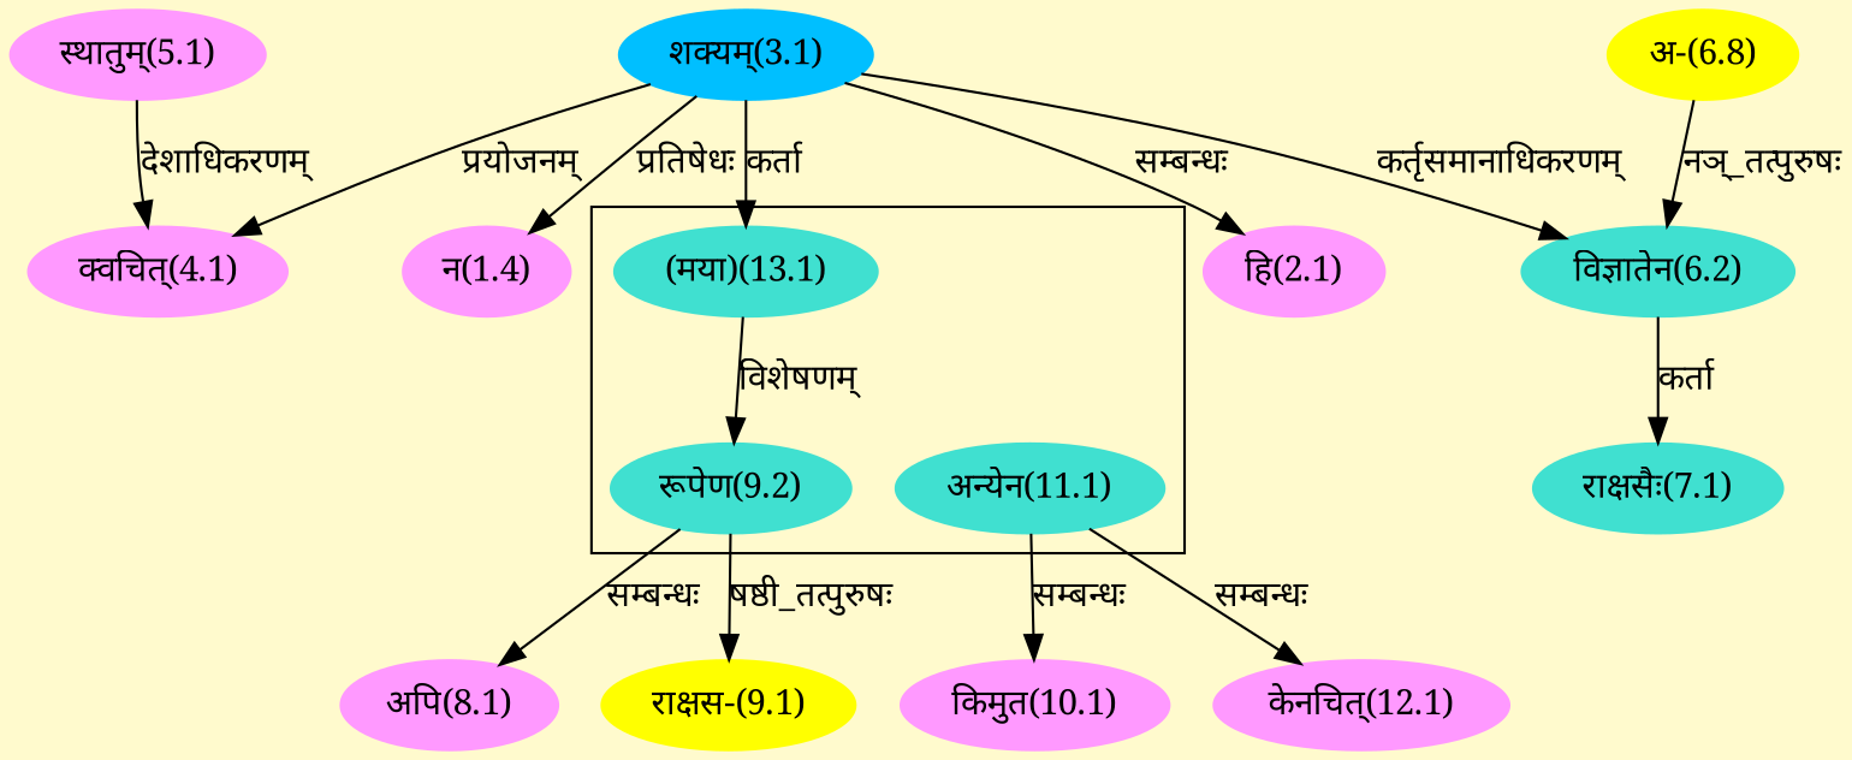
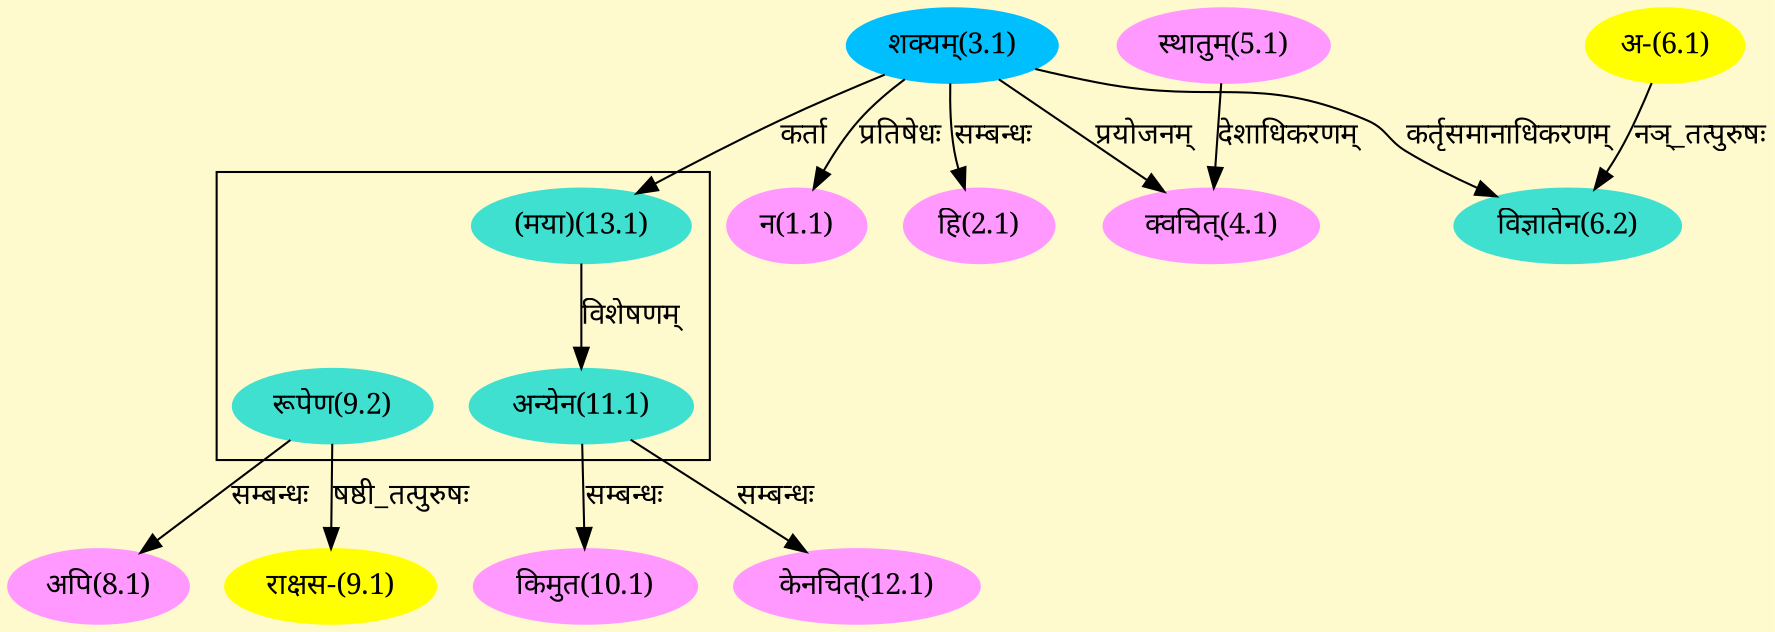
  digraph {
    bgcolor=lemonchiffon1
    compound=true
    fontname="Noto Serif"
    rankdir=BT
    node [color="#FF99FF" fontname="Noto Serif" style=filled]
    edge [dir=back fontname="Noto Serif"]
    n1 [color="#40E0D0" label="रूपेण(9.2)"]
    n2 [color="#40E0D0" label="(मया)(13.1)"]
    n3 [color="#40E0D0" label="अन्येन(11.1)"]
    n4 [color="#00BFFF" label="शक्यम्(3.1)"]
-   n5 [label="न(1.4)"]
+   n5 [label="न(1.1)"]
    n6 [label="हि(2.1)"]
    n7 [label="क्वचित्(4.1)"]
    n8 [label="स्थातुम्(5.1)"]
-   n9 [color="#FFFF00" label="अ-(6.8)"]
+   n9 [color="#FFFF00" label="अ-(6.1)"]
    n10 [color="#40E0D0" label="विज्ञातेन(6.2)"]
-   n11 [color="#40E0D0" label="राक्षसैः(7.1)"]
    n12 [label="अपि(8.1)"]
    n13 [color="#FFFF00" label="राक्षस-(9.1)"]
    n14 [label="किमुत(10.1)"]
    n15 [label="केनचित्(12.1)"]
    subgraph cluster_1 {
      n1
      n2
      n3
    }
-   n1 -> n2 [label="विशेषणम्"]
+   n3 -> n2 [label="विशेषणम्"]
    n2 -> n4 [label="कर्ता"]
    n5 -> n4 [label="प्रतिषेधः"]
    n6 -> n4 [label="सम्बन्धः"]
    n7 -> n4 [label="प्रयोजनम्"]
    n7 -> n8 [label="देशाधिकरणम्"]
    n10 -> n4 [label="कर्तृसमानाधिकरणम्"]
    n10 -> n9 [label="नञ्_तत्पुरुषः"]
-   n11 -> n10 [label="कर्ता"]
    n12 -> n1 [label="सम्बन्धः"]
    n13 -> n1 [label="षष्ठी_तत्पुरुषः"]
    n14 -> n3 [label="सम्बन्धः"]
    n15 -> n3 [label="सम्बन्धः"]
  }
